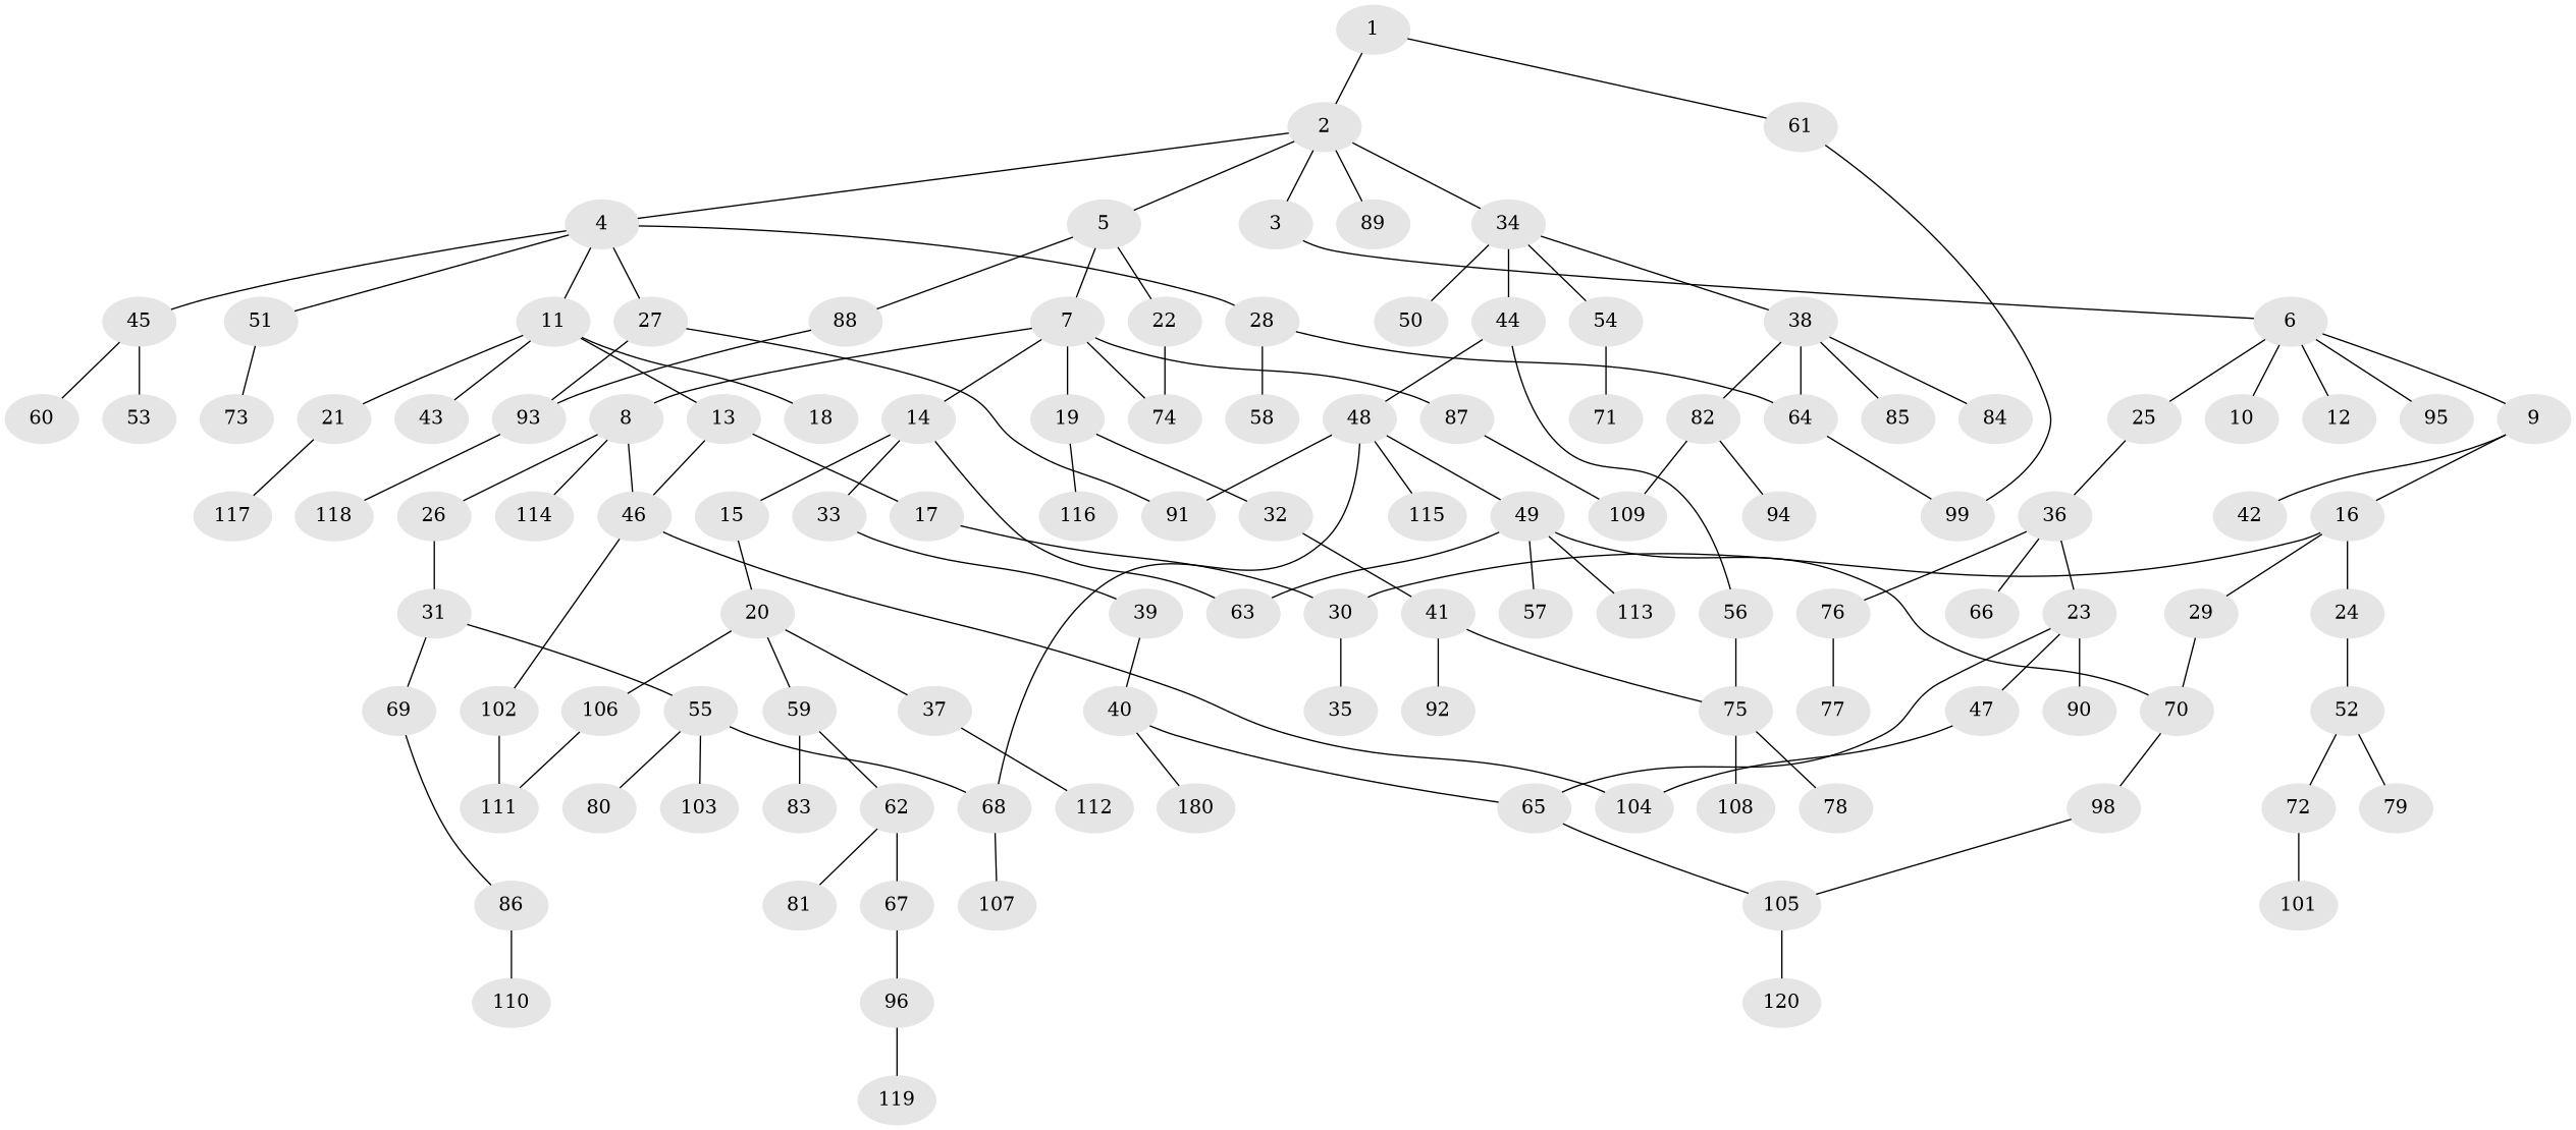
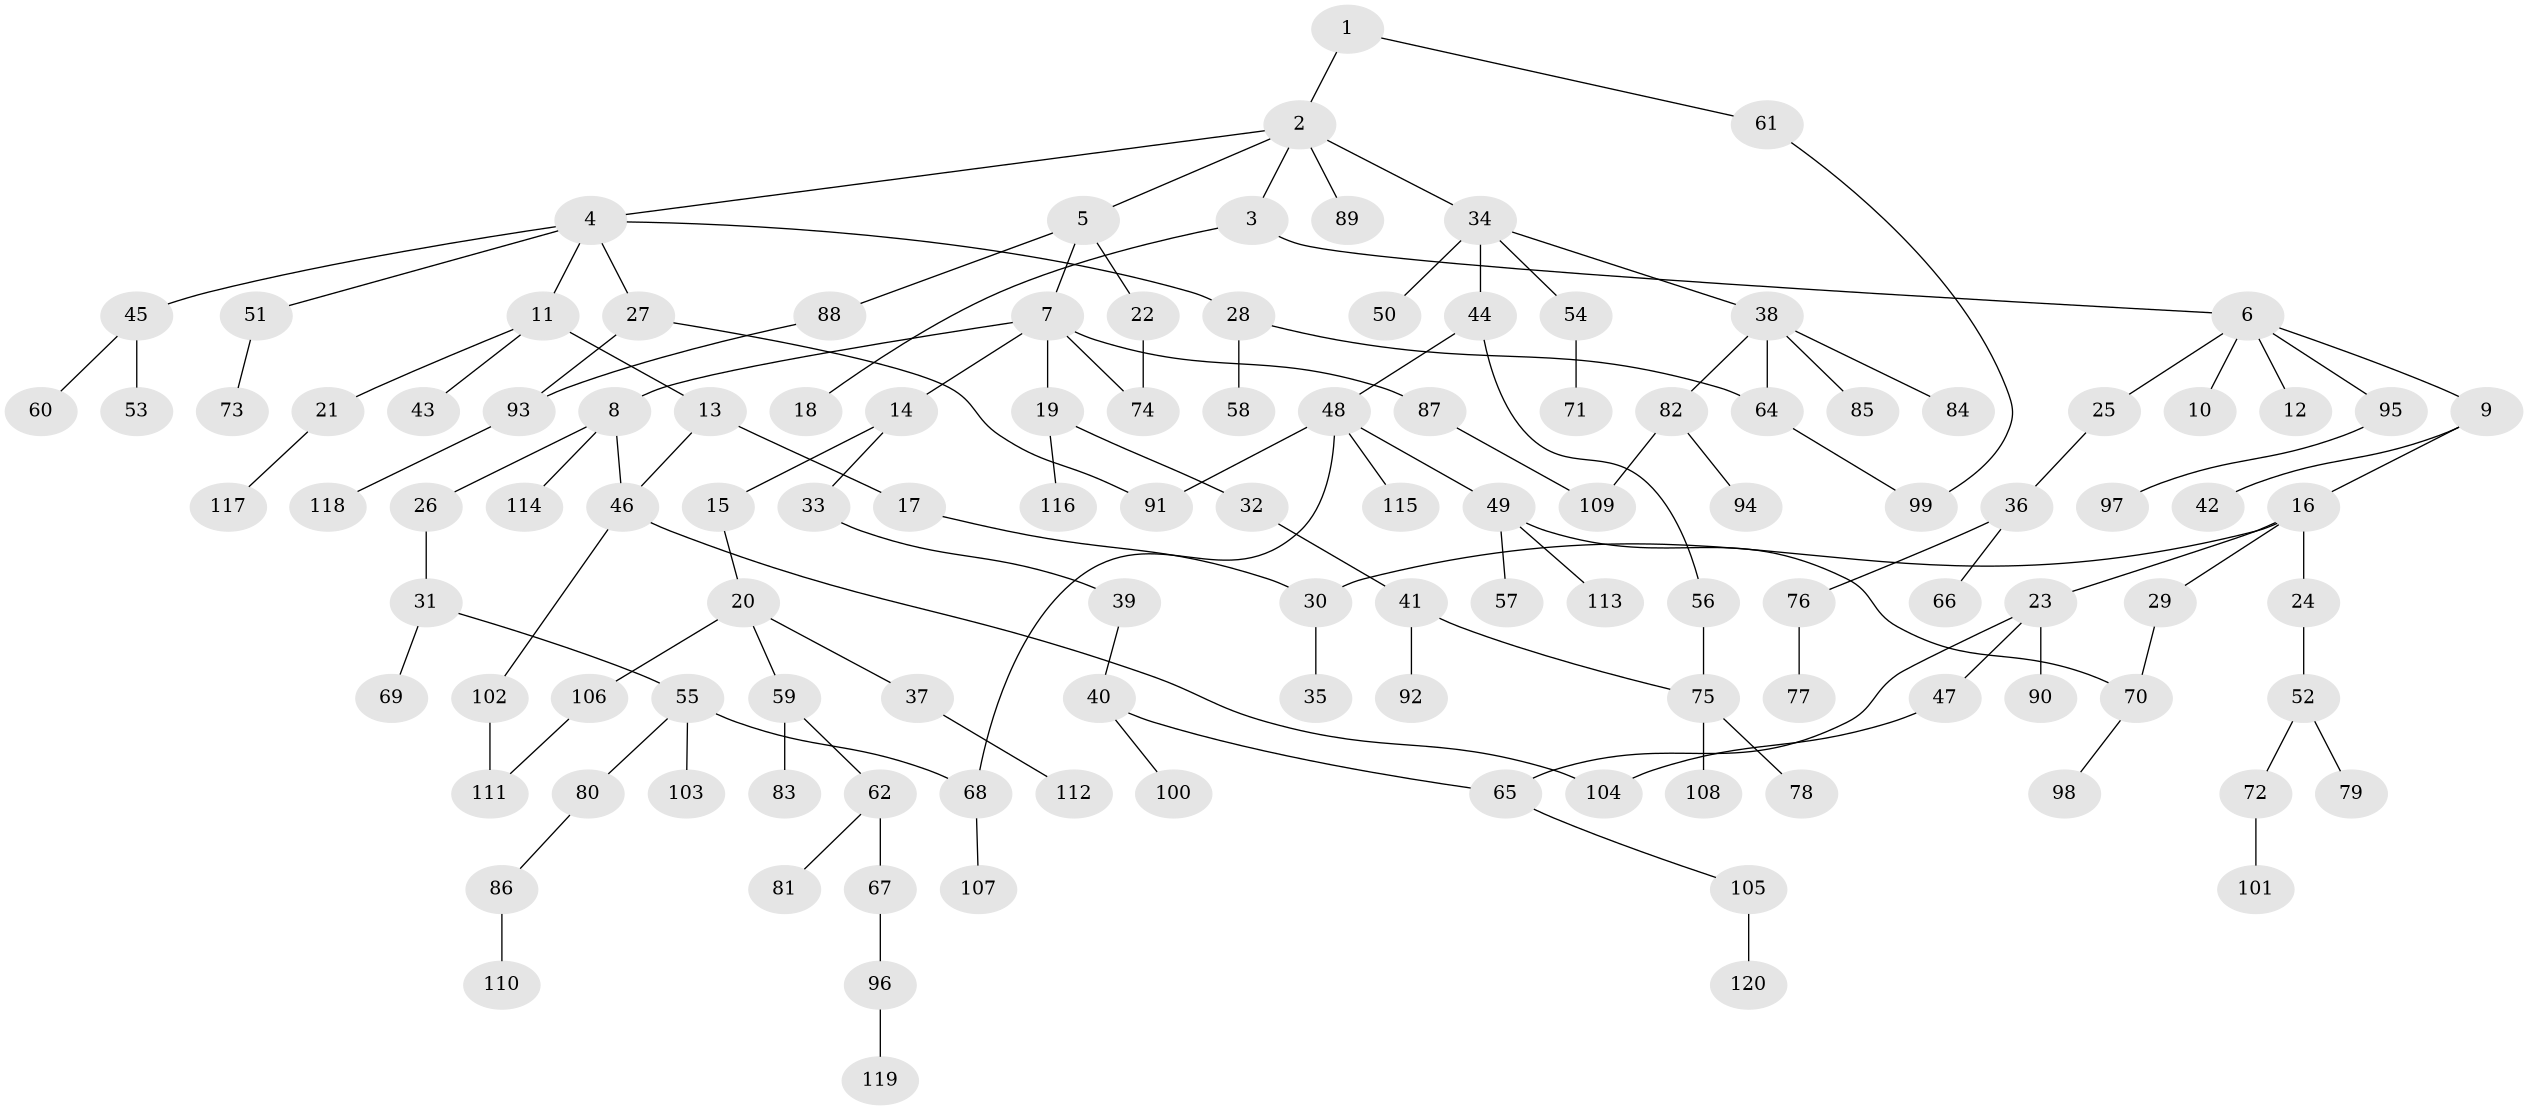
  graph {
    node [color=gray90 style=filled]
    1
    2
    61
    3
    4
    5
    34
    89
    99
    6
    18
    11
    27
    28
    45
    51
    7
    22
    88
    38
    44
    50
    54
    9
    10
    12
    25
    95
    13
    21
    43
    91
    93
    58
    64
    53
    60
    73
    8
    14
    19
    74
    87
    16
    42
    36
+   97
    26
    46
    114
    15
    33
-   63
    32
    116
    109
    31
    102
    104
    23
    24
    29
    30
    17
    117
    82
    94
    20
    39
    37
    59
    106
    47
    65
    90
    52
    70
    35
    41
    112
    62
    83
    111
    105
    72
    79
    66
    76
    55
    69
    118
    98
    68
    80
    103
    75
    92
    40
    84
    85
    48
    56
    71
    77
-   100 [label=180]
+   100
    78
    108
    49
    115
    57
    113
    107
    101
    86
    67
    81
    96
    120
    119
    110
    1 -- 2
    1 -- 61
    2 -- 3
    2 -- 4
    2 -- 5
    2 -- 34
    2 -- 89
    61 -- 99
    3 -- 6
-   11 -- 18
+   3 -- 18
    4 -- 11
    4 -- 27
    4 -- 28
    4 -- 45
    4 -- 51
    5 -- 7
    5 -- 22
    5 -- 88
    34 -- 38
    34 -- 44
    34 -- 50
    34 -- 54
    6 -- 9
    6 -- 10
    6 -- 12
    6 -- 25
    6 -- 95
    11 -- 13
    11 -- 21
    11 -- 43
    27 -- 91
    27 -- 93
    28 -- 58
    28 -- 64
    45 -- 53
    45 -- 60
    51 -- 73
    7 -- 8
    7 -- 14
    7 -- 19
    7 -- 74
    7 -- 87
    22 -- 74
    88 -- 93
    38 -- 64
    38 -- 82
    38 -- 84
    38 -- 85
    44 -- 48
    44 -- 56
    54 -- 71
    9 -- 16
    9 -- 42
    25 -- 36
+   95 -- 97
    13 -- 46
    13 -- 17
    21 -- 117
    93 -- 118
    64 -- 99
    8 -- 26
    8 -- 46
    8 -- 114
    14 -- 15
    14 -- 33
-   14 -- 63
    19 -- 32
    19 -- 116
    87 -- 109
-   36 -- 23
+   16 -- 23
    16 -- 24
    16 -- 29
    16 -- 30
    36 -- 66
    36 -- 76
    26 -- 31
    46 -- 102
    46 -- 104
    15 -- 20
    33 -- 39
    32 -- 41
    31 -- 55
    31 -- 69
    102 -- 111
    23 -- 47
    23 -- 65
    23 -- 90
    24 -- 52
    29 -- 70
    30 -- 35
    17 -- 30
    82 -- 109
    82 -- 94
    20 -- 37
    20 -- 59
    20 -- 106
    39 -- 40
    37 -- 112
    59 -- 62
    59 -- 83
    106 -- 111
    47 -- 104
    65 -- 105
    52 -- 72
    52 -- 79
    70 -- 98
    41 -- 75
    41 -- 92
    62 -- 67
    62 -- 81
    105 -- 120
    72 -- 101
    76 -- 77
    55 -- 68
    55 -- 80
    55 -- 103
-   98 -- 105
    68 -- 107
-   69 -- 86
+   80 -- 86
    75 -- 78
    75 -- 108
    40 -- 65
    40 -- 100
    48 -- 91
    48 -- 68
    48 -- 49
    48 -- 115
    56 -- 75
-   49 -- 63
    49 -- 70
    49 -- 57
    49 -- 113
    86 -- 110
    67 -- 96
    96 -- 119
  }
